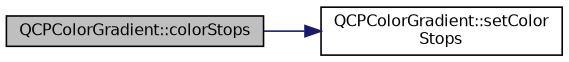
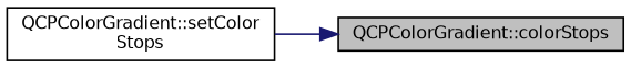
  digraph {
    rankdir=RL
    node [color=black fontname=Helvetica fontsize=10 shape=record style=filled]
    n1 [fillcolor=grey75 fontcolor=black height=0.2 label="QCPColorGradient::colorStops" width=0.4]
    n2 [fillcolor=white height=0.2 label="QCPColorGradient::setColor\lStops" width=0.4]
-   n2 -> n1 [color=midnightblue dir=back fontname=Helvetica fontsize=10 labelfontname=Helvetica labelfontsize=10 style=solid]
+   n1 -> n2 [color=midnightblue dir=back fontname=Helvetica fontsize=10 labelfontname=Helvetica labelfontsize=10 style=solid]
  }
